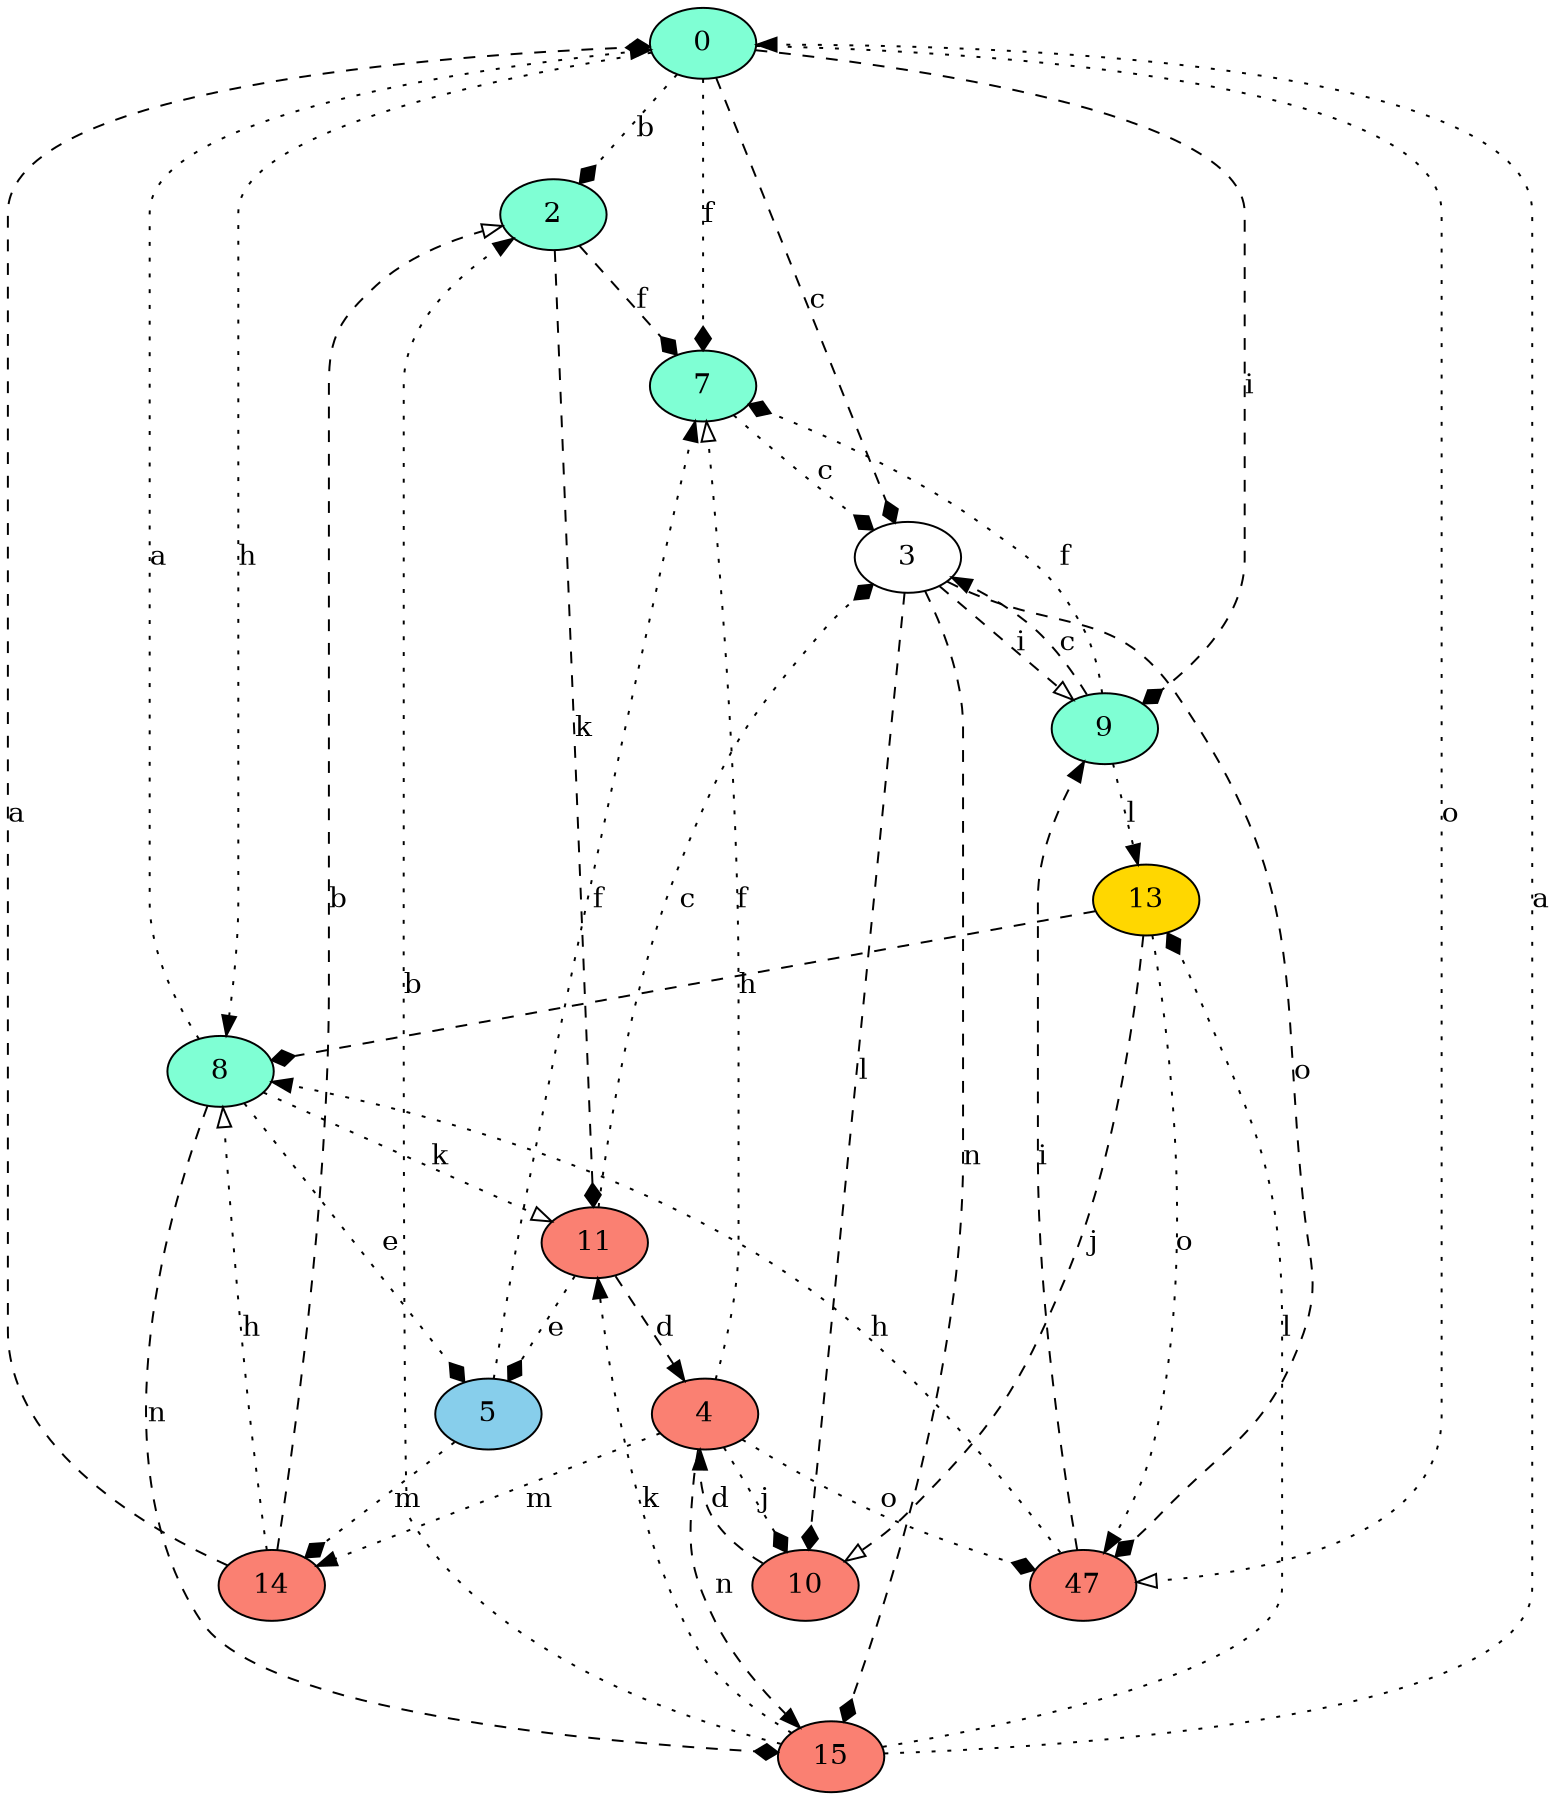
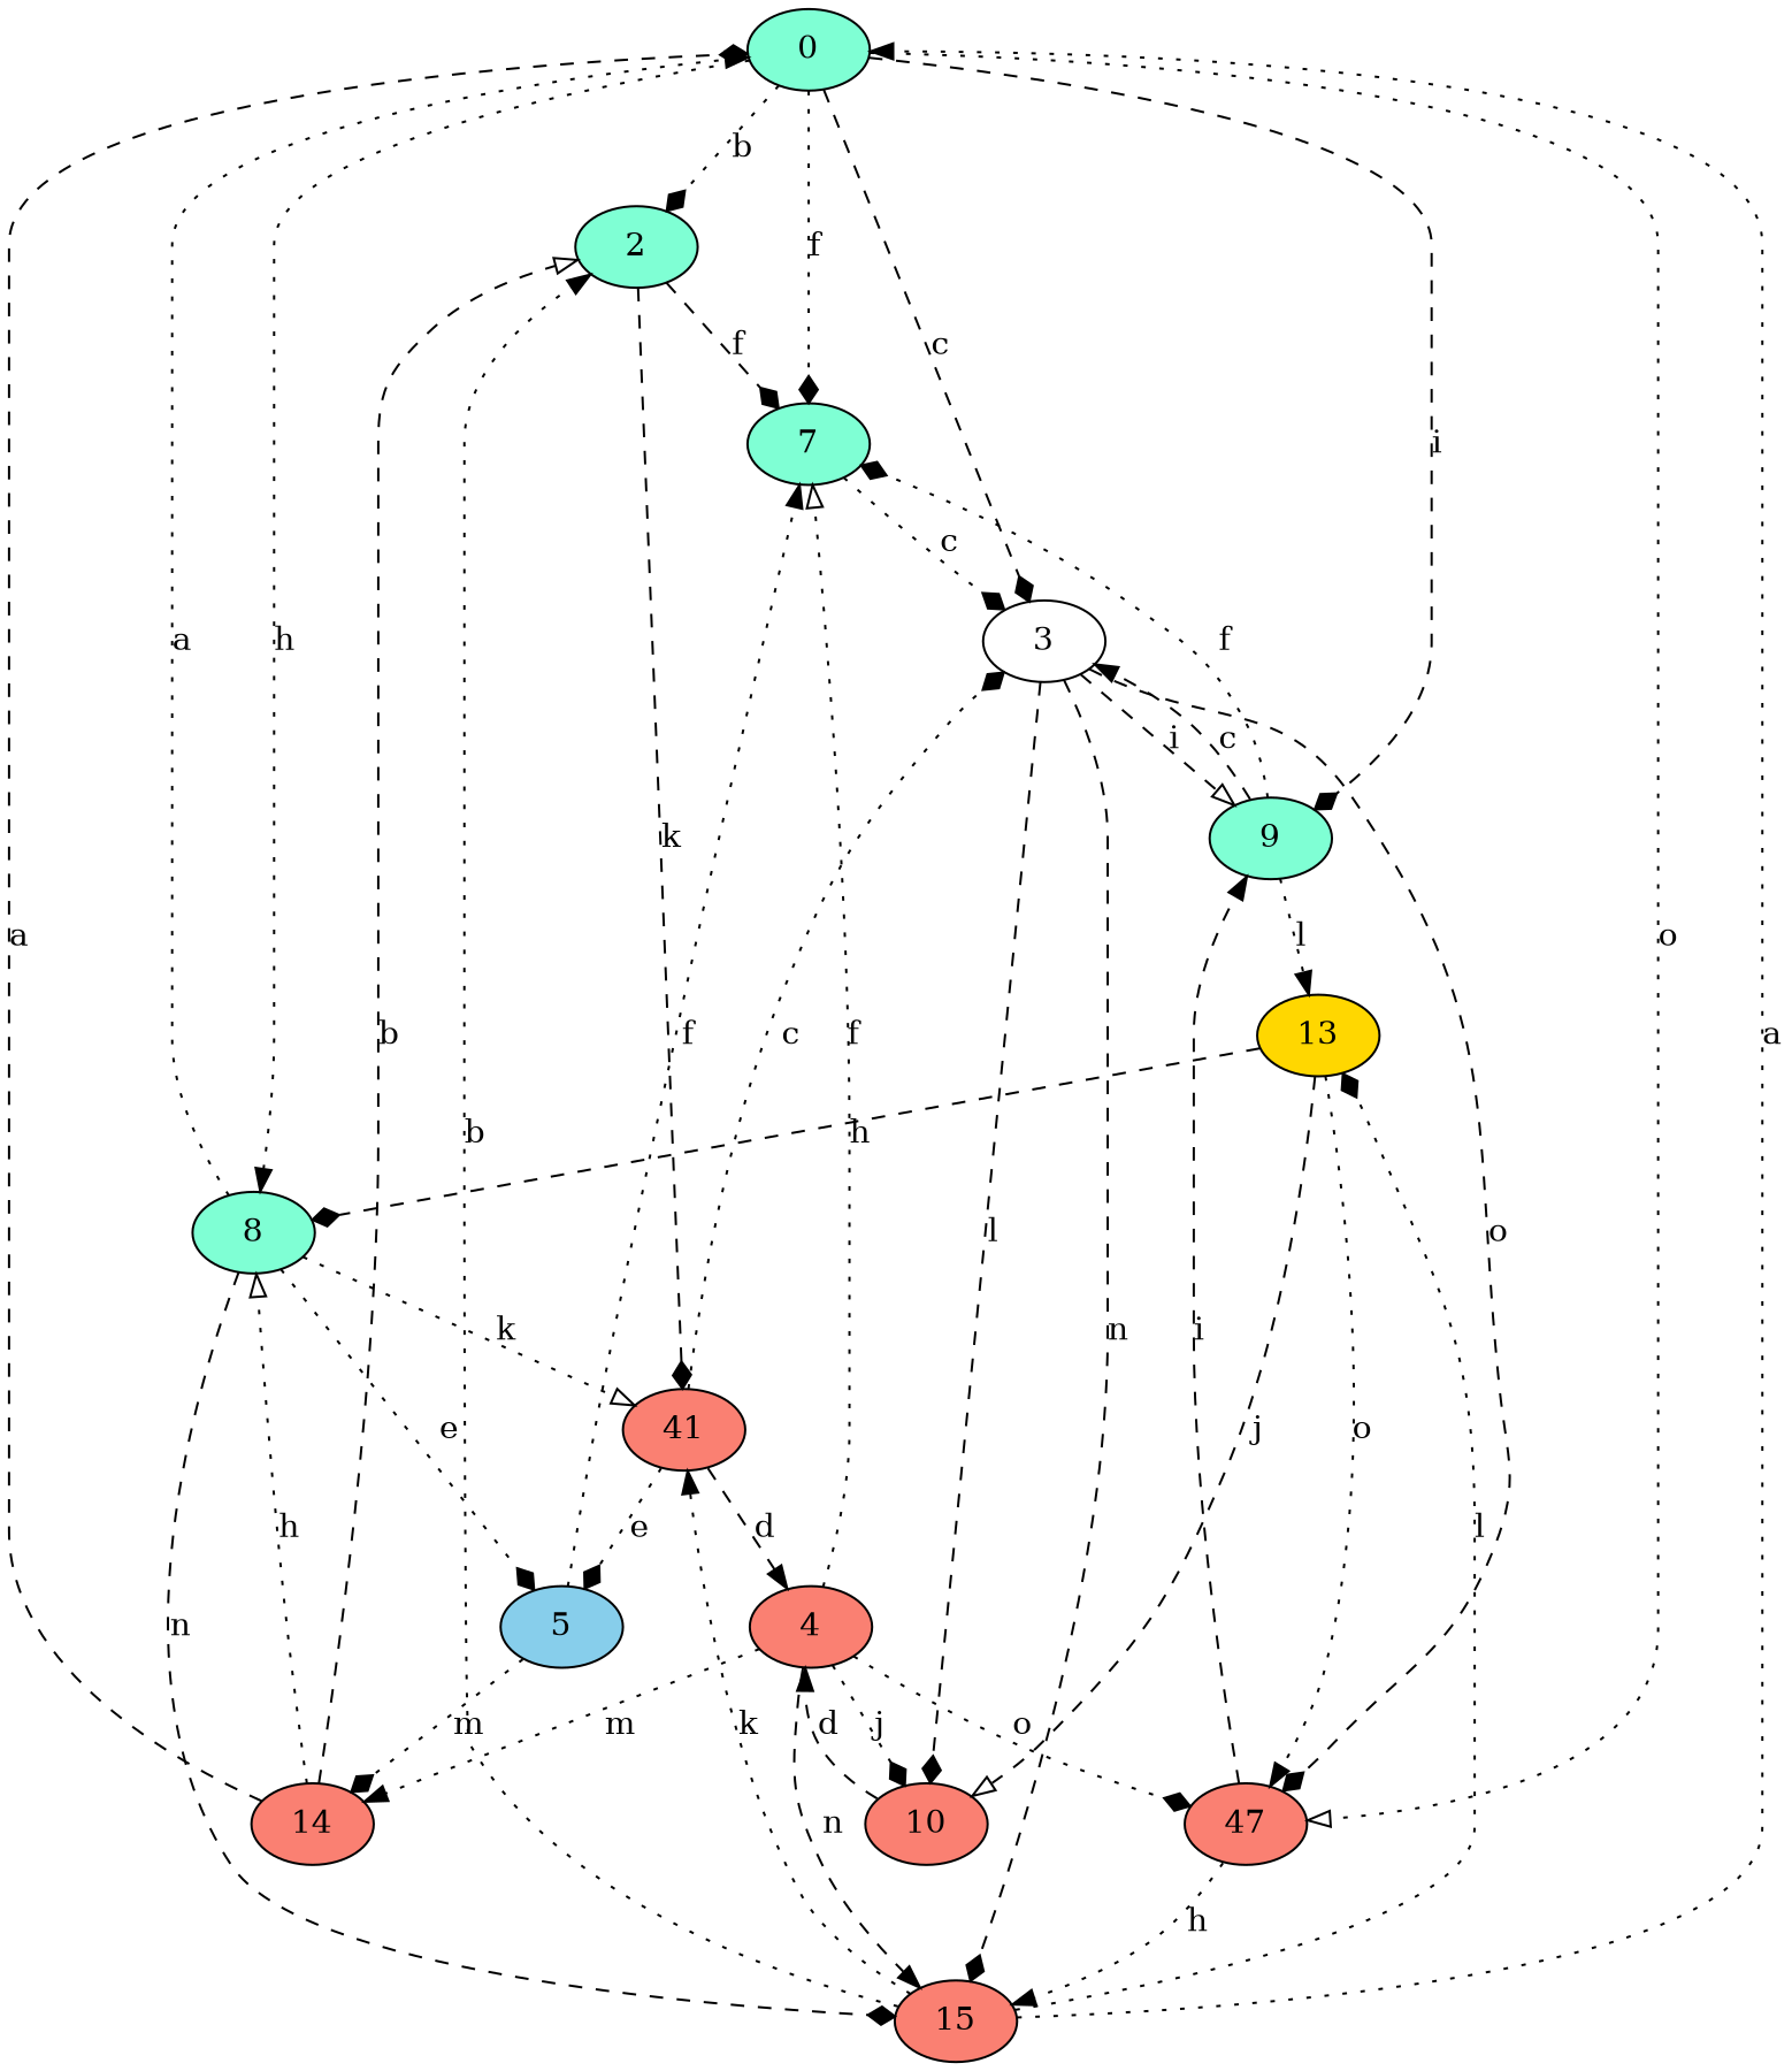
  strict digraph {
    node [fillcolor=salmon style=filled]
    edge [arrowhead=diamond style=dotted]
    0 [fillcolor=aquamarine]
    2 [fillcolor=aquamarine]
    3 [fillcolor=white]
    7 [fillcolor=aquamarine]
    8 [fillcolor=aquamarine]
    9 [fillcolor=aquamarine]
    n7 [label=47]
-   11
+   11 [label=41]
    15
    10
    5 [fillcolor=skyblue]
    13 [fillcolor=gold]
    4
    14
    0 -> 2 [label=b]
    0 -> 3 [label=c style=dashed]
    0 -> 7 [label=f]
    0 -> 8 [arrowhead=normal label=h]
    0 -> 9 [label=i style=dashed]
    0 -> n7 [arrowhead=onormal label=o]
    2 -> 7 [label=f style=dashed]
    2 -> 11 [label=k style=dashed]
    3 -> 9 [arrowhead=onormal label=i style=dashed]
    3 -> n7 [label=o style=dashed]
    3 -> 15 [label=n style=dashed]
    3 -> 10 [label=l style=dashed]
    7 -> 3 [label=c]
    8 -> 0 [arrowhead=normal label=a]
    8 -> 11 [arrowhead=onormal label=k]
    8 -> 15 [label=n style=dashed]
    8 -> 5 [label=e]
    9 -> 3 [arrowhead=normal label=c style=dashed]
    9 -> 7 [label=f]
    9 -> 13 [arrowhead=normal label=l]
-   n7 -> 8 [arrowhead=normal label=h]
+   n7 -> 15 [arrowhead=normal label=h]
    n7 -> 9 [arrowhead=normal label=i style=dashed]
    11 -> 3 [label=c]
    11 -> 5 [label=e]
    11 -> 4 [arrowhead=normal label=d style=dashed]
    15 -> 0 [arrowhead=normal label=a]
    15 -> 2 [arrowhead=normal label=b]
    15 -> 11 [arrowhead=normal label=k]
    15 -> 13 [label=l]
    10 -> 4 [arrowhead=normal label=d style=dashed]
    5 -> 7 [arrowhead=normal label=f]
    5 -> 14 [label=m]
    13 -> 8 [label=h style=dashed]
    13 -> n7 [arrowhead=normal label=o]
    13 -> 10 [arrowhead=onormal label=j style=dashed]
    4 -> 7 [arrowhead=onormal label=f]
    4 -> n7 [label=o]
    4 -> 15 [arrowhead=normal label=n style=dashed]
    4 -> 10 [label=j]
    4 -> 14 [arrowhead=normal label=m]
    14 -> 0 [label=a style=dashed]
    14 -> 2 [arrowhead=onormal label=b style=dashed]
    14 -> 8 [arrowhead=onormal label=h]
  }
